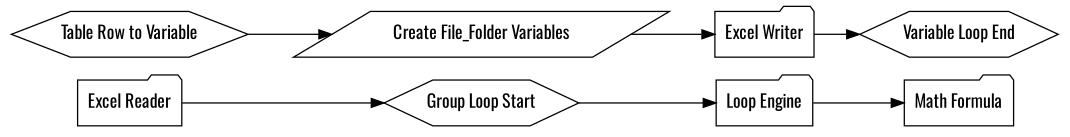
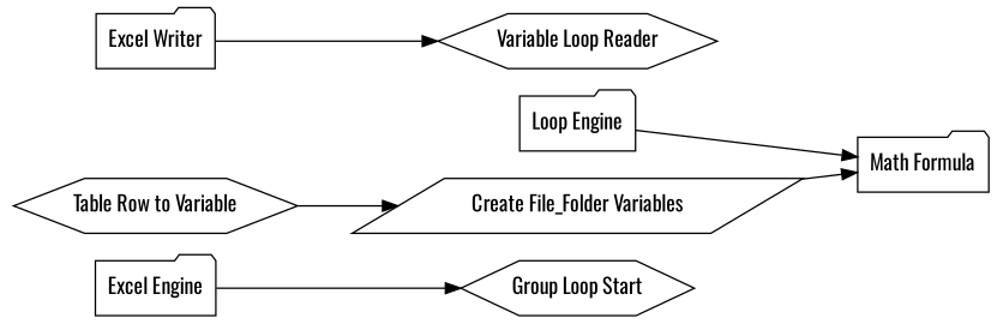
  digraph {
    fontname=Oswald
    rankdir=LR
    node [fontname=Oswald shape=folder]
    edge [fontname=Oswald]
    n1 [label="Group Loop Start" shape=hexagon]
    n2 [label="Loop Engine"]
    n3 [label="Table Row to Variable" shape=hexagon]
    n4 [label="Create File_Folder Variables" shape=parallelogram]
    n5 [label="Math Formula"]
    n6 [label="Excel Writer"]
-   n7 [label="Excel Reader"]
-   n8 [label="Variable Loop End" shape=hexagon]
-   n1 -> n2
+   n7 [label="Excel Engine"]
+   n8 [label="Variable Loop Reader" shape=hexagon]
    n2 -> n5
    n3 -> n4
-   n4 -> n6
+   n4 -> n5
    n6 -> n8
    n7 -> n1
  }
